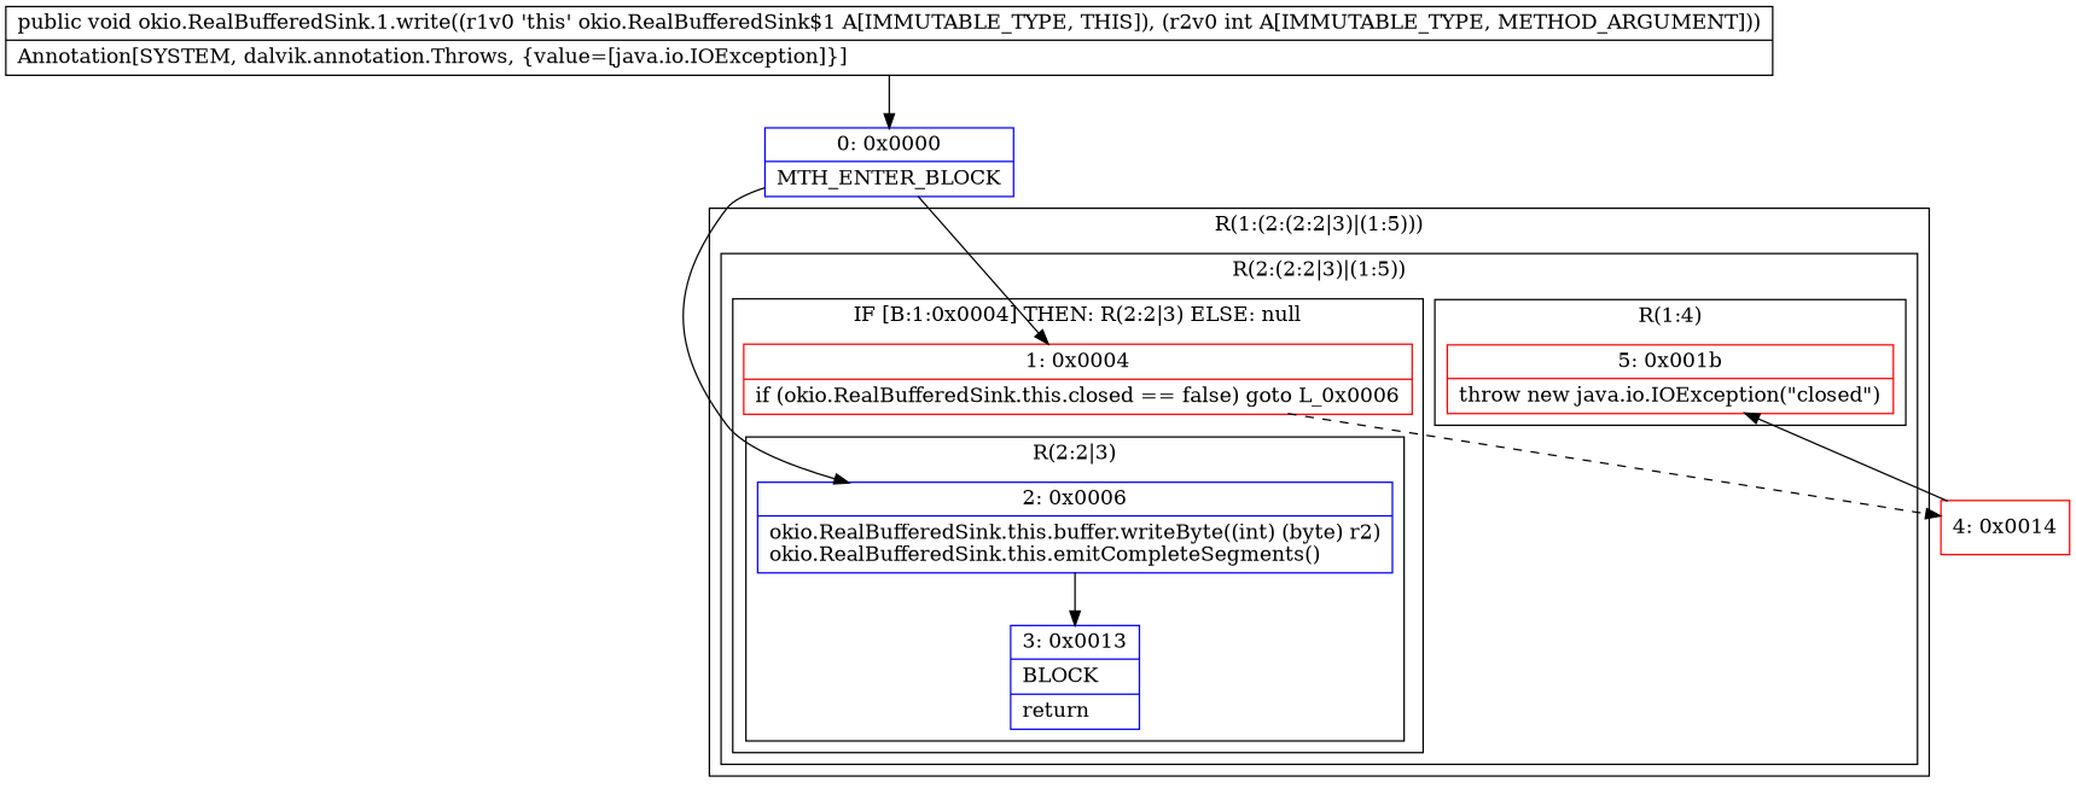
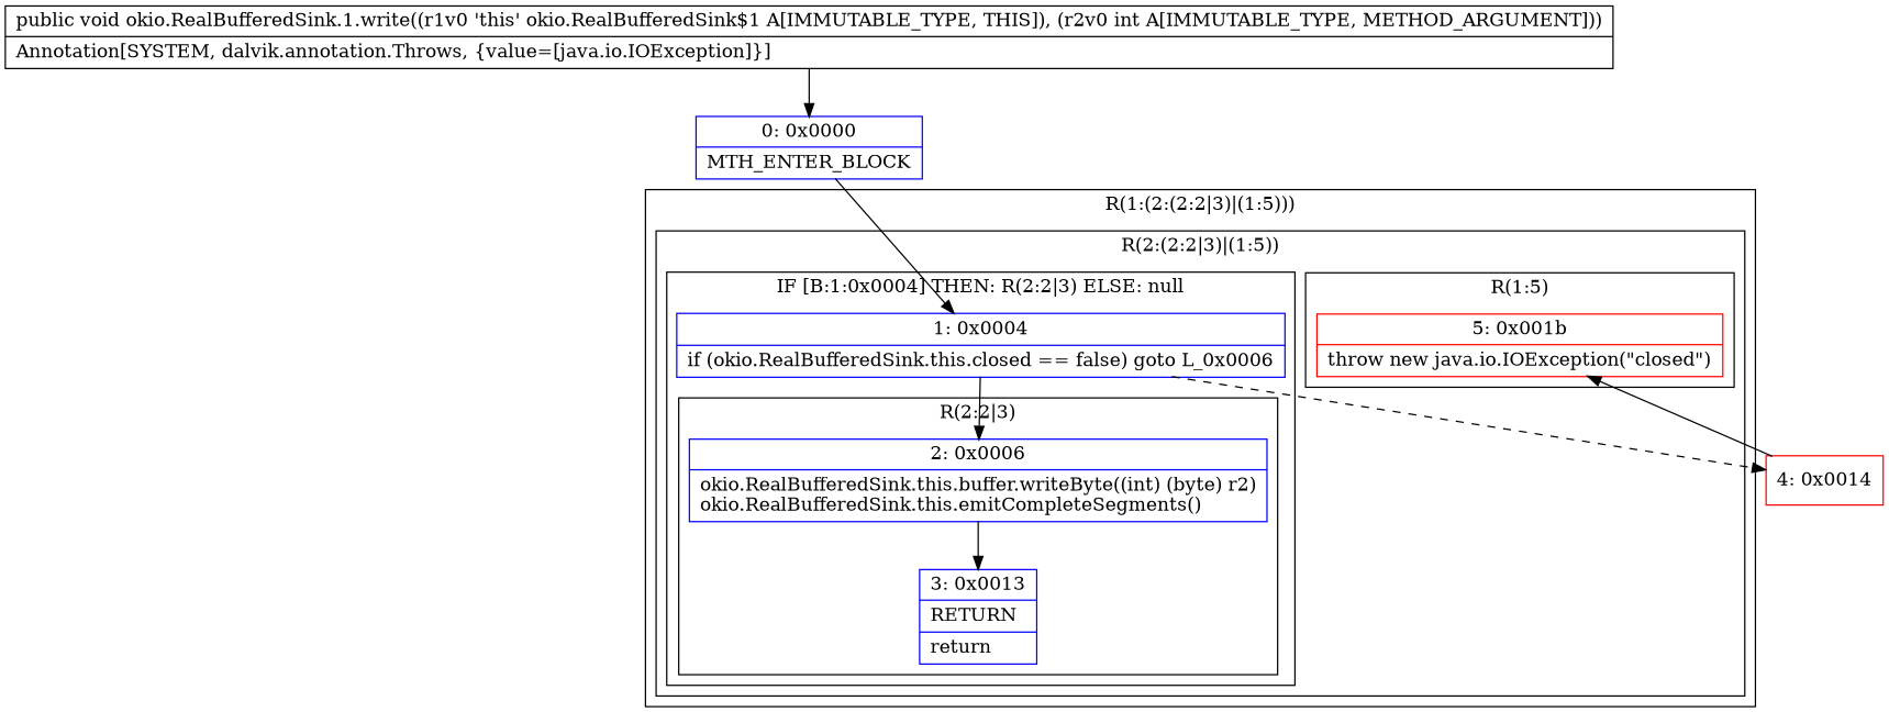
  digraph {
    node [color=blue shape=record]
    n1 [label="{2\:\ 0x0006|okio.RealBufferedSink.this.buffer.writeByte((int) (byte) r2)\lokio.RealBufferedSink.this.emitCompleteSegments()\l}"]
-   n2 [label="{3\:\ 0x0013|BLOCK\l|return\l}"]
-   n3 [color=red label="{1\:\ 0x0004|if (okio.RealBufferedSink.this.closed == false) goto L_0x0006\l}"]
+   n2 [label="{3\:\ 0x0013|RETURN\l|return\l}"]
+   n3 [label="{1\:\ 0x0004|if (okio.RealBufferedSink.this.closed == false) goto L_0x0006\l}"]
    n4 [color=red label="{5\:\ 0x001b|throw new java.io.IOException(\"closed\")\l}"]
    n5 [color=red label="{4\:\ 0x0014}"]
    n6 [label="{0\:\ 0x0000|MTH_ENTER_BLOCK\l}"]
    n7 [label="{public void okio.RealBufferedSink.1.write((r1v0 'this' okio.RealBufferedSink$1 A[IMMUTABLE_TYPE, THIS]), (r2v0 int A[IMMUTABLE_TYPE, METHOD_ARGUMENT]))  | Annotation[SYSTEM, dalvik.annotation.Throws, \{value=[java.io.IOException]\}]\l}" color=""]
    subgraph cluster_1 {
      label="R(1:(2:(2:2|3)|(1:5)))"
      subgraph cluster_2 {
        label="R(2:(2:2|3)|(1:5))"
        subgraph cluster_3 {
          label="IF [B:1:0x0004] THEN: R(2:2|3) ELSE: null"
          n3
          subgraph cluster_4 {
            label="R(2:2|3)"
            n1
            n2
          }
        }
        subgraph cluster_5 {
-         label="R(1:4)"
+         label="R(1:5)"
          n4
        }
      }
    }
    n1 -> n2
-   n6 -> n1
+   n3 -> n1
    n3 -> n5 [style=dashed]
    n5 -> n4
    n6 -> n3
    n7 -> n6
  }
